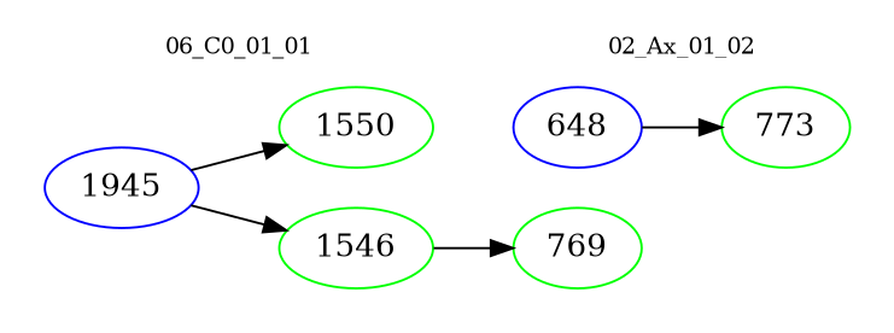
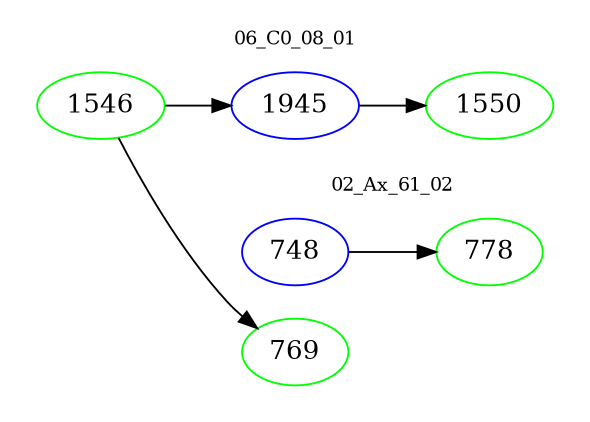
  digraph {
    rankdir=LR
    node [color=green]
    edge [color=black]
-   n1 [color=blue label=648]
+   n1 [color=blue label=748]
    n2 [label=769]
-   n3 [label=773]
+   n3 [label=778]
    n4 [color=blue label=1945]
    n5 [label=1546]
    n6 [label=1550]
    subgraph cluster_1 {
      color=white
      fontsize=10
-     label="02_Ax_01_02"
+     label="02_Ax_61_02"
      n1
      n2
      n3
    }
    subgraph cluster_2 {
      color=white
      fontsize=10
-     label="06_C0_01_01"
+     label="06_C0_08_01"
      n4
      n5
      n6
    }
    n1 -> n3
-   n4 -> n5
+   n5 -> n4
    n4 -> n6
    n5 -> n2
  }
